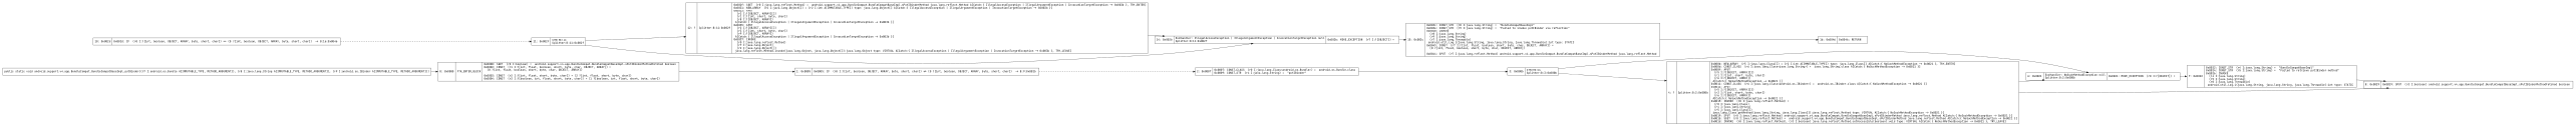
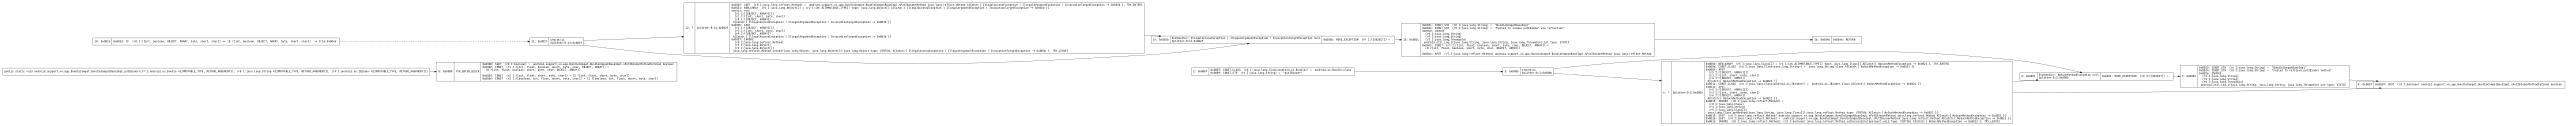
  digraph {
    fontname="JetBrains Mono"
    rankdir=LR
    node [fontname="JetBrains Mono" shape=record]
    edge [fontname="JetBrains Mono"]
    n1 [label="{0\:\ 0x0000|MTH_ENTER_BLOCK\l|0x0000: SGET  (r0 I:boolean) =  android.support.v4.app.BundleCompat.BundleCompatBaseImpl.sPutIBinderMethodFetched boolean \l0x0002: CONST  (r1 I:?[int, float, boolean, short, byte, char, OBJECT, ARRAY]) = \l  (0 ?[int, float, boolean, short, byte, char, OBJECT, ARRAY])\l \l0x0003: CONST  (r2 I:?[int, float, short, byte, char]) = (2 ?[int, float, short, byte, char]) \l0x0004: CONST  (r3 I:?[boolean, int, float, short, byte, char]) = (1 ?[boolean, int, float, short, byte, char]) \l}"]
-   n2 [label="{1\:\ 0x0005|0x0005: IF  (r0 I:?[int, boolean, OBJECT, ARRAY, byte, short, char]) != (0 ?[int, boolean, OBJECT, ARRAY, byte, short, char])  \-\> B:9:0x002b \l}"]
    n3 [label="{2\:\ 0x0007|0x0007: CONST_CLASS  (r0 I:java.lang.Class\<android.os.Bundle\>) =  android.os.Bundle.class \l0x0009: CONST_STR  (r4 I:java.lang.String) =  \"putIBinder\" \l}"]
    n4 [label="{3\:\ 0x000b|SYNTHETIC\lSplitter:B:3:0x000b\l}"]
    n5 [label="{4\:\ ?|Splitter:B:3:0x000b\l|0x000b: NEW_ARRAY  (r5 I:java.lang.Class[]) = (r2 I:int A[IMMUTABLE_TYPE]) type: java.lang.Class[] A[Catch:\{ NoSuchMethodException \-\> 0x0021 \}, TRY_ENTER]\l0x000d: CONST_CLASS  (r6 I:java.lang.Class\<java.lang.String\>) =  java.lang.String.class A[Catch:\{ NoSuchMethodException \-\> 0x0021 \}]\l0x000f: APUT  \l  (r5 I:?[OBJECT, ARRAY][])\l  (r1 I:?[int, short, byte, char])\l  (r6 I:?[OBJECT, ARRAY])\l A[Catch:\{ NoSuchMethodException \-\> 0x0021 \}]\l0x0011: CONST_CLASS  (r6 I:java.lang.Class\<android.os.IBinder\>) =  android.os.IBinder.class A[Catch:\{ NoSuchMethodException \-\> 0x0021 \}]\l0x0013: APUT  \l  (r5 I:?[OBJECT, ARRAY][])\l  (r3 I:?[int, short, byte, char])\l  (r6 I:?[OBJECT, ARRAY])\l A[Catch:\{ NoSuchMethodException \-\> 0x0021 \}]\l0x0015: INVOKE  (r0 I:java.lang.reflect.Method) = \l  (r0 I:java.lang.Class)\l  (r4 I:java.lang.String)\l  (r5 I:java.lang.Class[])\l java.lang.Class.getMethod(java.lang.String, java.lang.Class[]):java.lang.reflect.Method type: VIRTUAL A[Catch:\{ NoSuchMethodException \-\> 0x0021 \}]\l0x0019: SPUT  (r0 I:java.lang.reflect.Method) android.support.v4.app.BundleCompat.BundleCompatBaseImpl.sPutIBinderMethod java.lang.reflect.Method A[Catch:\{ NoSuchMethodException \-\> 0x0021 \}]\l0x001b: SGET  (r0 I:java.lang.reflect.Method) =  android.support.v4.app.BundleCompat.BundleCompatBaseImpl.sPutIBinderMethod java.lang.reflect.Method A[Catch:\{ NoSuchMethodException \-\> 0x0021 \}]\l0x001d: INVOKE  (r0 I:java.lang.reflect.Method), (r3 I:boolean) java.lang.reflect.Method.setAccessible(boolean):void type: VIRTUAL A[Catch:\{ NoSuchMethodException \-\> 0x0021 \}, TRY_LEAVE]\l}"]
    n6 [label="{6\:\ 0x0021|ExcHandler: NoSuchMethodException null\lSplitter:B:3:0x000b\l|0x0021: MOVE_EXCEPTION  (r0 I:?[OBJECT]) =  \l}"]
    n7 [label="{8\:\ 0x0029|0x0029: SPUT  (r3 I:boolean) android.support.v4.app.BundleCompat.BundleCompatBaseImpl.sPutIBinderMethodFetched boolean \l}"]
    n8 [label="{7\:\ 0x0022|0x0022: CONST_STR  (r4 I:java.lang.String) =  \"BundleCompatBaseImpl\" \l0x0024: CONST_STR  (r5 I:java.lang.String) =  \"Failed to retrieve putIBinder method\" \l0x0026: INVOKE  \l  (r4 I:java.lang.String)\l  (r5 I:java.lang.String)\l  (r0 I:java.lang.Throwable)\l android.util.Log.i(java.lang.String, java.lang.String, java.lang.Throwable):int type: STATIC \l}"]
    n9 [label="{10\:\ 0x002d|0x002d: IF  (r0 I:?[int, boolean, OBJECT, ARRAY, byte, short, char]) == (0 ?[int, boolean, OBJECT, ARRAY, byte, short, char])  \-\> B:16:0x0046 \l}"]
    n10 [label="{11\:\ 0x002f|SYNTHETIC\lSplitter:B:11:0x002f\l}"]
    n11 [label="{12\:\ ?|Splitter:B:11:0x002f\l|0x002f: SGET  (r0 I:java.lang.reflect.Method) =  android.support.v4.app.BundleCompat.BundleCompatBaseImpl.sPutIBinderMethod java.lang.reflect.Method A[Catch:\{ IllegalAccessException \| IllegalArgumentException \| InvocationTargetException \-\> 0x003b \}, TRY_ENTER]\l0x0031: NEW_ARRAY  (r2 I:java.lang.Object[]) = (r2 I:int A[IMMUTABLE_TYPE]) type: java.lang.Object[] A[Catch:\{ IllegalAccessException \| IllegalArgumentException \| InvocationTargetException \-\> 0x003b \}]\l0x0033: APUT  \l  (r2 I:?[OBJECT, ARRAY][])\l  (r1 I:?[int, short, byte, char])\l  (r8 I:?[OBJECT, ARRAY])\l A[Catch:\{ IllegalAccessException \| IllegalArgumentException \| InvocationTargetException \-\> 0x003b \}]\l0x0035: APUT  \l  (r2 I:?[OBJECT, ARRAY][])\l  (r3 I:?[int, short, byte, char])\l  (r9 I:?[OBJECT, ARRAY])\l A[Catch:\{ IllegalAccessException \| IllegalArgumentException \| InvocationTargetException \-\> 0x003b \}]\l0x0037: INVOKE  \l  (r0 I:java.lang.reflect.Method)\l  (r7 I:java.lang.Object)\l  (r2 I:java.lang.Object[])\l java.lang.reflect.Method.invoke(java.lang.Object, java.lang.Object[]):java.lang.Object type: VIRTUAL A[Catch:\{ IllegalAccessException \| IllegalArgumentException \| InvocationTargetException \-\> 0x003b \}, TRY_LEAVE]\l}"]
    n12 [label="{14\:\ 0x003b|ExcHandler: IllegalAccessException \| IllegalArgumentException \| InvocationTargetException null\lSplitter:B:11:0x002f\l|0x003b: MOVE_EXCEPTION  (r7 I:?[OBJECT]) =  \l}"]
    n13 [label="{16\:\ 0x0046|0x0046: RETURN   \l}"]
    n14 [label="{15\:\ 0x003c|0x003c: CONST_STR  (r8 I:java.lang.String) =  \"BundleCompatBaseImpl\" \l0x003e: CONST_STR  (r9 I:java.lang.String) =  \"Failed to invoke putIBinder via reflection\" \l0x0040: INVOKE  \l  (r8 I:java.lang.String)\l  (r9 I:java.lang.String)\l  (r7 I:java.lang.Throwable)\l android.util.Log.i(java.lang.String, java.lang.String, java.lang.Throwable):int type: STATIC \l0x0043: CONST  (r7 I:?[int, float, boolean, short, byte, char, OBJECT, ARRAY]) = \l  (0 ?[int, float, boolean, short, byte, char, OBJECT, ARRAY])\l \l0x0044: SPUT  (r7 I:java.lang.reflect.Method) android.support.v4.app.BundleCompat.BundleCompatBaseImpl.sPutIBinderMethod java.lang.reflect.Method \l}"]
    n15 [label="{public static void android.support.v4.app.BundleCompat.BundleCompatBaseImpl.putBinder((r7 I:android.os.Bundle A[IMMUTABLE_TYPE, METHOD_ARGUMENT]), (r8 I:java.lang.String A[IMMUTABLE_TYPE, METHOD_ARGUMENT]), (r9 I:android.os.IBinder A[IMMUTABLE_TYPE, METHOD_ARGUMENT])) }"]
-   n1 -> n2
-   n2 -> n3 [style=dashed]
    n3 -> n4
    n4 -> n5
    n4 -> n6
    n5 -> n6
    n5 -> n7
    n6 -> n8
    n8 -> n7
    n9 -> n10 [style=dashed]
    n10 -> n11
    n10 -> n12
    n11 -> n12
    n12 -> n14
    n14 -> n13
    n15 -> n1
  }
